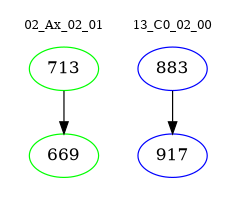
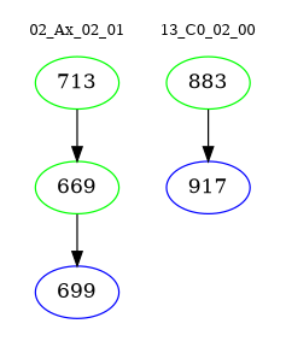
  digraph {
    node [color=green]
    edge [color=black]
    n1 [label=713]
    n2 [label=669]
-   n4 [color=blue label=883]
+   n3 [color=blue label=699]
+   n4 [label=883]
    n5 [color=blue label=917]
    subgraph cluster_1 {
      color=white
      fontsize=10
      label="02_Ax_02_01"
      n1
      n2
+     n3
    }
    subgraph cluster_2 {
      color=white
      fontsize=10
      label="13_C0_02_00"
      n4
      n5
    }
    n1 -> n2
+   n2 -> n3
    n4 -> n5
  }
